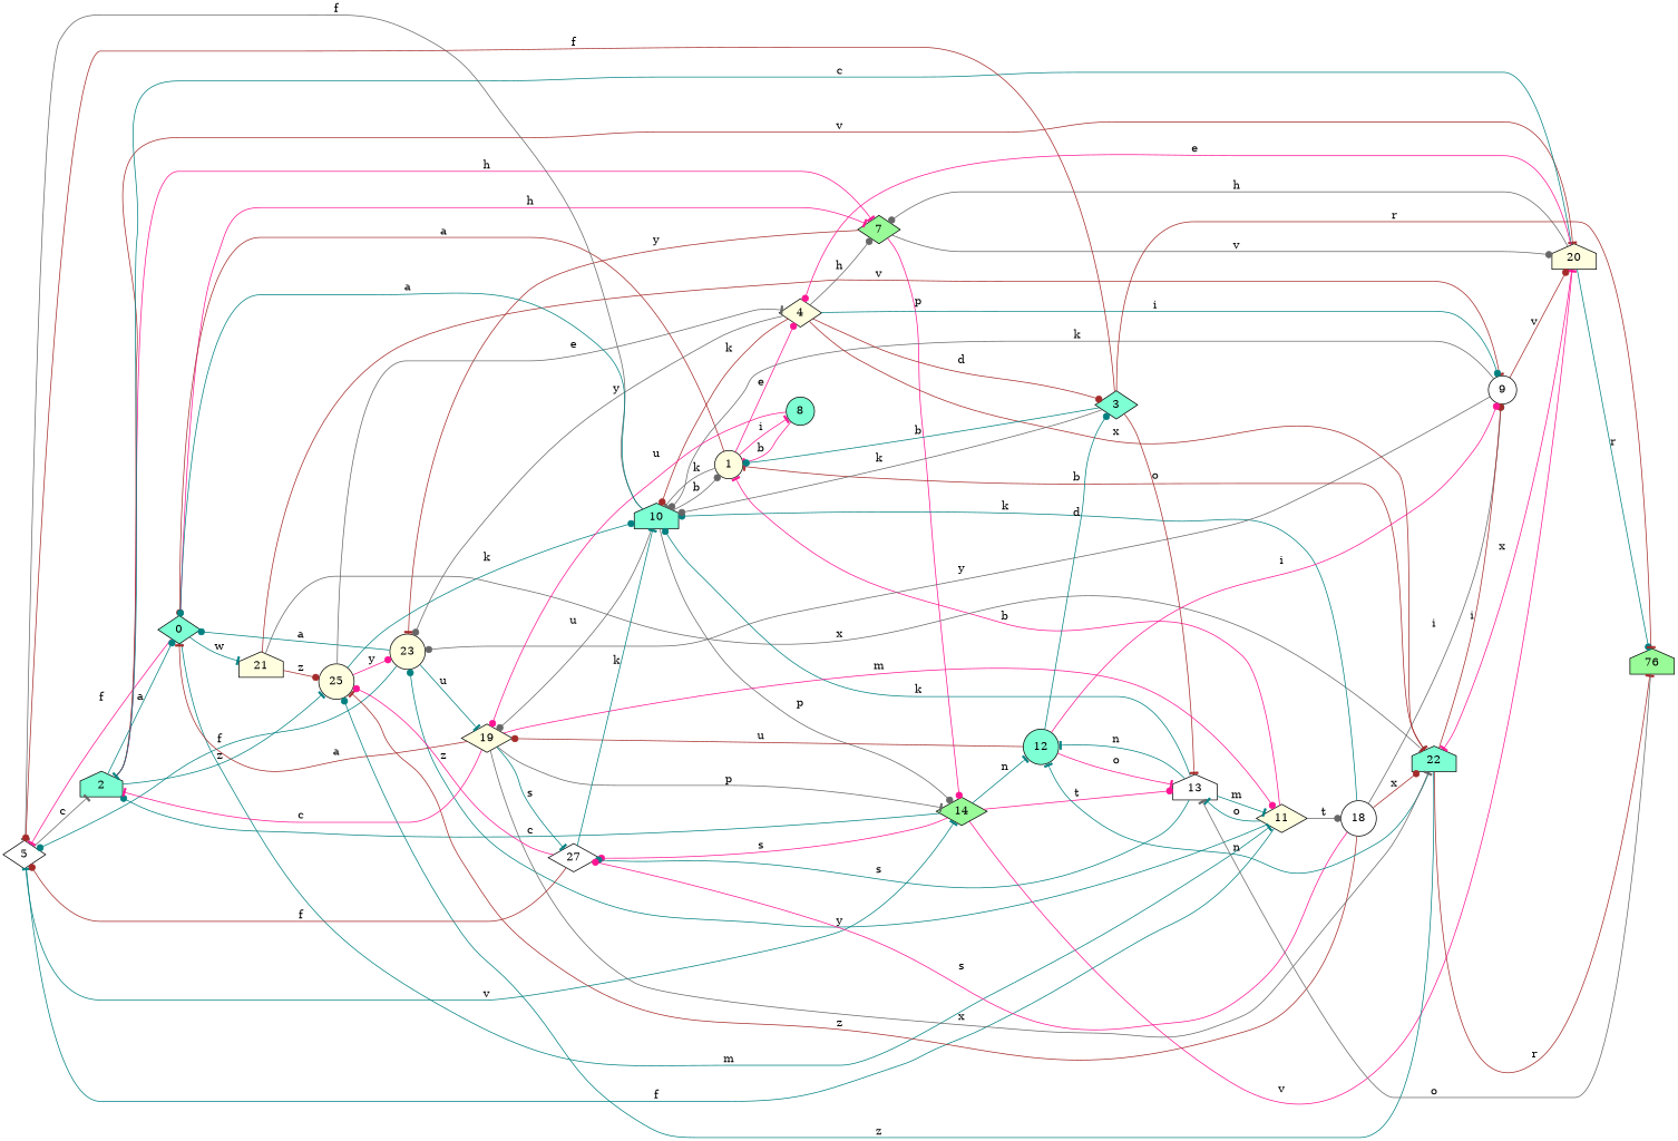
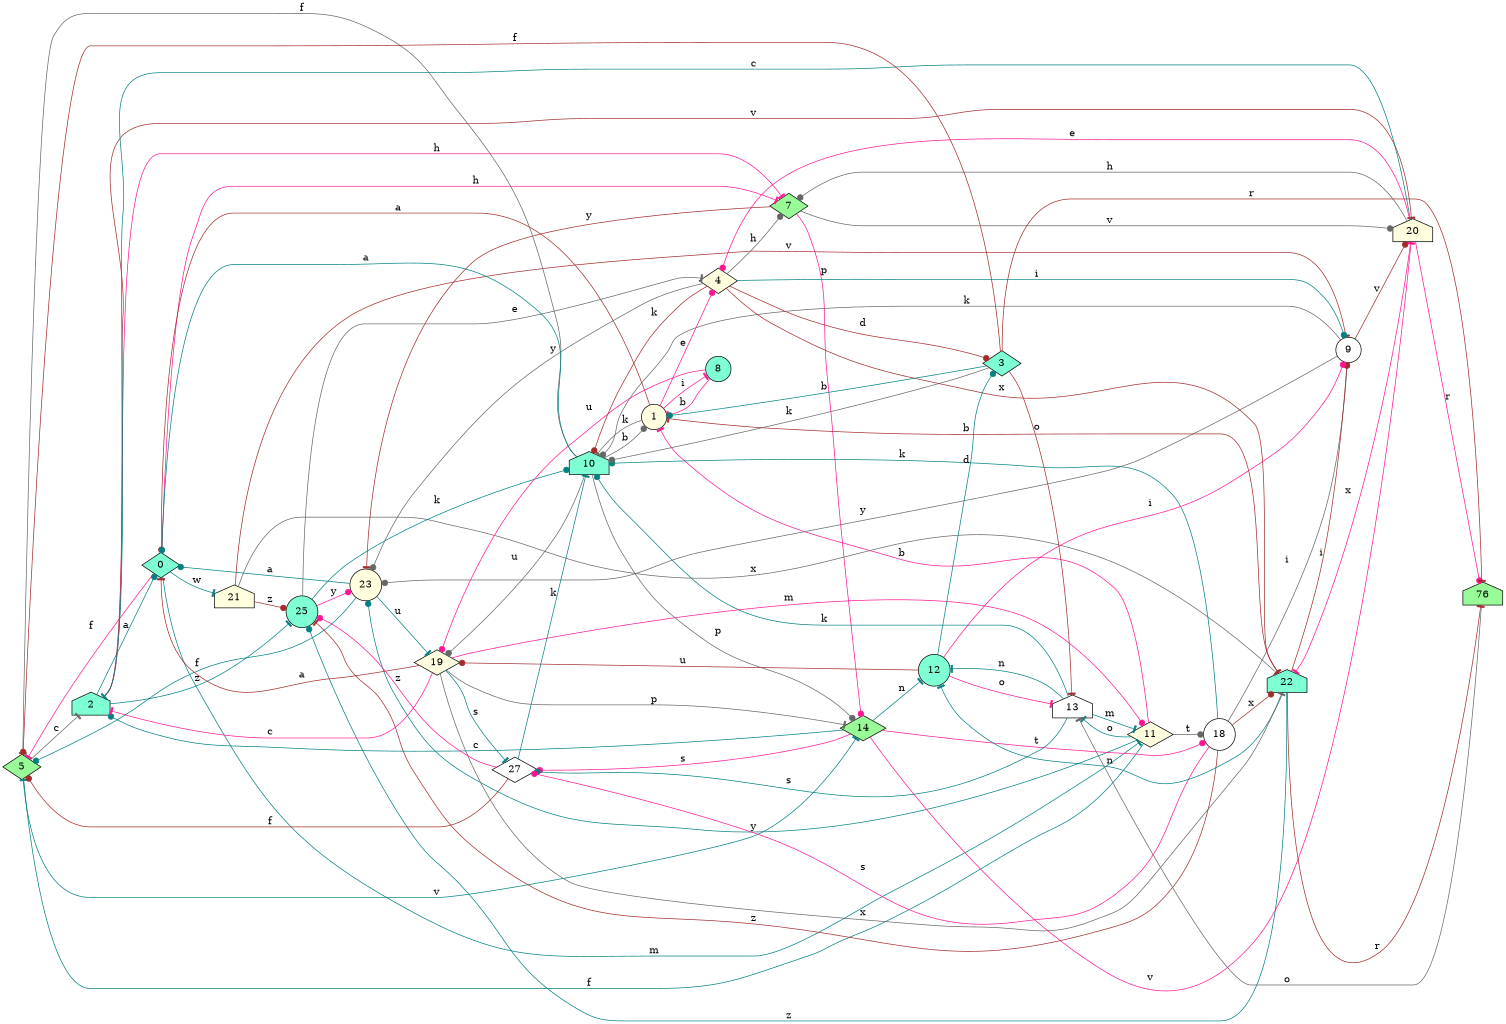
  strict digraph {
    rankdir=LR
    node [fillcolor=aquamarine shape=diamond style=filled]
    edge [arrowhead=dot color=teal]
-   5 [fillcolor=white]
+   5 [fillcolor=palegreen]
    0
    7 [fillcolor=palegreen]
    11 [fillcolor=lightyellow]
    21 [fillcolor=lightyellow shape=house]
    2 [shape=house]
    14 [fillcolor=palegreen]
    20 [fillcolor=lightyellow shape=house]
    23 [fillcolor=lightyellow shape=circle]
    1 [fillcolor=lightyellow shape=circle]
    13 [fillcolor=white shape=house]
    18 [fillcolor=white shape=circle]
-   25 [fillcolor=lightyellow shape=circle]
+   25 [shape=circle]
    9 [fillcolor=white shape=circle]
    22 [shape=house]
    4 [fillcolor=lightyellow]
    8 [shape=circle]
    10 [shape=house]
    3
    19 [fillcolor=lightyellow]
    n21 [fillcolor=palegreen label=76 shape=house]
    12 [shape=circle]
    n23 [fillcolor=white label=27]
    5 -> 2 [arrowhead=tee color=gray40 label=c]
    5 -> 14 [arrowhead=tee label=v]
    0 -> 5 [arrowhead=tee color=deeppink label=f]
    0 -> 7 [arrowhead=tee color=deeppink label=h]
    0 -> 11 [arrowhead=tee label=m]
    0 -> 21 [arrowhead=tee label=w]
    7 -> 14 [color=deeppink label=p]
    7 -> 20 [color=gray40 label=v]
    7 -> 23 [arrowhead=tee color=brown label=y]
    11 -> 5 [arrowhead=tee label=f]
    11 -> 23 [label=y]
    11 -> 1 [arrowhead=tee color=deeppink label=b]
    11 -> 13 [arrowhead=tee label=o]
    11 -> 18 [color=gray40 label=t]
    21 -> 25 [color=brown label=z]
    21 -> 9 [arrowhead=tee color=brown label=v]
    21 -> 22 [arrowhead=tee color=gray40 label=x]
    2 -> 0 [label=a]
    2 -> 7 [arrowhead=tee color=deeppink label=h]
    2 -> 20 [arrowhead=tee color=brown label=v]
    2 -> 25 [arrowhead=tee label=z]
    14 -> 2 [label=c]
    14 -> 20 [arrowhead=tee color=deeppink label=v]
-   14 -> 13 [color=deeppink label=t]
+   14 -> 18 [color=deeppink label=t]
    14 -> 12 [arrowhead=tee label=n]
    14 -> n23 [color=deeppink label=s]
    20 -> 7 [color=gray40 label=h]
    20 -> 2 [arrowhead=tee label=c]
    20 -> 22 [arrowhead=tee color=deeppink label=x]
    20 -> 4 [color=deeppink label=e]
-   20 -> n21 [label=r]
+   20 -> n21 [color=deeppink label=r]
    23 -> 5 [label=f]
    23 -> 0 [label=a]
    23 -> 19 [arrowhead=tee label=u]
    1 -> 0 [color=brown label=a]
    1 -> 4 [color=deeppink label=e]
    1 -> 8 [arrowhead=tee color=deeppink label=i]
    1 -> 10 [arrowhead=tee color=gray40 label=k]
    13 -> 11 [arrowhead=tee label=m]
    13 -> 10 [label=k]
    13 -> 12 [arrowhead=tee label=n]
    13 -> n23 [label=s]
    18 -> 25 [arrowhead=tee color=brown label=z]
    18 -> 9 [color=gray40 label=i]
    18 -> 22 [color=brown label=x]
    18 -> 10 [label=k]
    18 -> n23 [color=deeppink label=s]
    25 -> 23 [color=deeppink label=y]
    25 -> 4 [arrowhead=tee color=gray40 label=e]
    25 -> 10 [label=k]
    9 -> 20 [color=brown label=v]
    9 -> 23 [color=gray40 label=y]
    9 -> 10 [color=gray40 label=k]
    22 -> 1 [arrowhead=tee color=brown label=b]
    22 -> 25 [label=z]
    22 -> 9 [color=brown label=i]
    22 -> n21 [arrowhead=tee color=brown label=r]
    22 -> 12 [arrowhead=tee label=n]
    4 -> 7 [color=gray40 label=h]
    4 -> 23 [color=gray40 label=y]
    4 -> 9 [label=i]
    4 -> 22 [arrowhead=tee color=brown label=x]
    4 -> 10 [color=brown label=k]
    4 -> 3 [color=brown label=d]
    8 -> 1 [arrowhead=tee color=deeppink label=b]
    8 -> 19 [color=deeppink label=u]
    10 -> 5 [arrowhead=tee color=gray40 label=f]
    10 -> 0 [label=a]
    10 -> 14 [color=gray40 label=p]
    10 -> 1 [color=gray40 label=b]
    10 -> 19 [color=gray40 label=u]
    3 -> 5 [color=brown label=f]
    3 -> 1 [label=b]
    3 -> 13 [arrowhead=tee color=brown label=o]
    3 -> 10 [color=gray40 label=k]
    3 -> n21 [arrowhead=tee color=brown label=r]
    19 -> 0 [arrowhead=tee color=brown label=a]
    19 -> 11 [color=deeppink label=m]
    19 -> 2 [arrowhead=tee color=deeppink label=c]
    19 -> 14 [arrowhead=tee color=gray40 label=p]
    19 -> 22 [arrowhead=tee color=gray40 label=x]
    19 -> n23 [arrowhead=tee label=s]
    n21 -> 13 [arrowhead=tee color=gray40 label=o]
    12 -> 13 [arrowhead=tee color=deeppink label=o]
    12 -> 9 [color=deeppink label=i]
    12 -> 3 [label=d]
    12 -> 19 [color=brown label=u]
    n23 -> 5 [color=brown label=f]
    n23 -> 25 [color=deeppink label=z]
    n23 -> 10 [arrowhead=tee label=k]
  }
